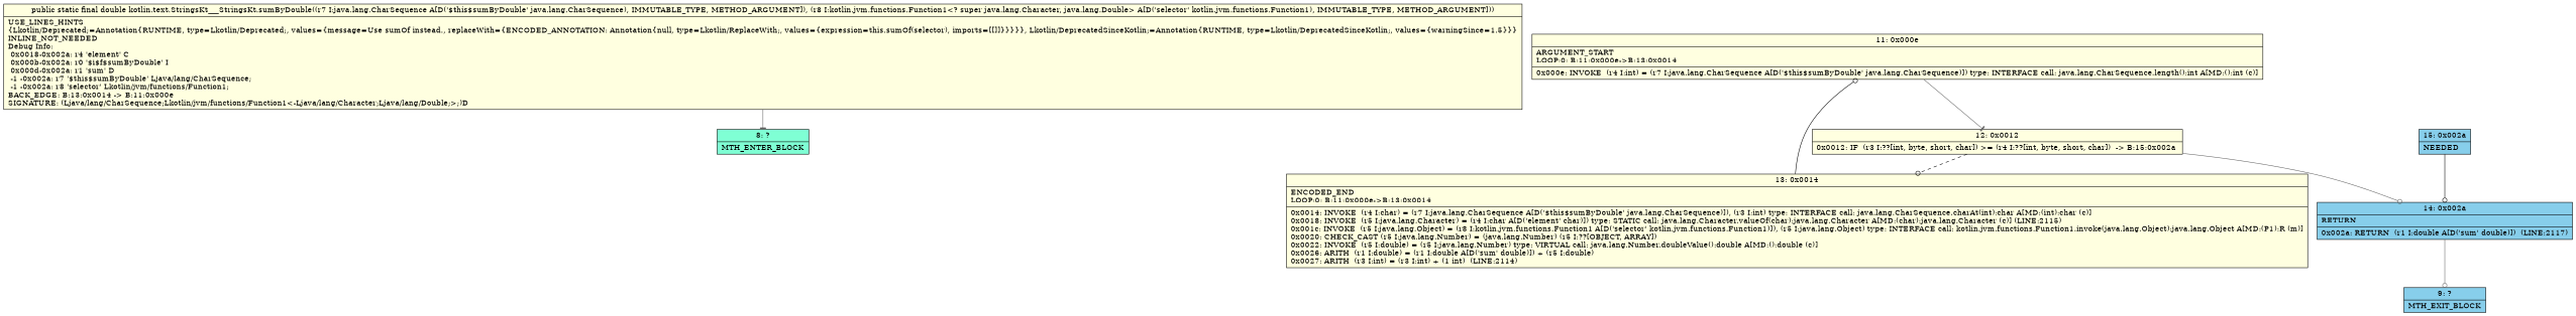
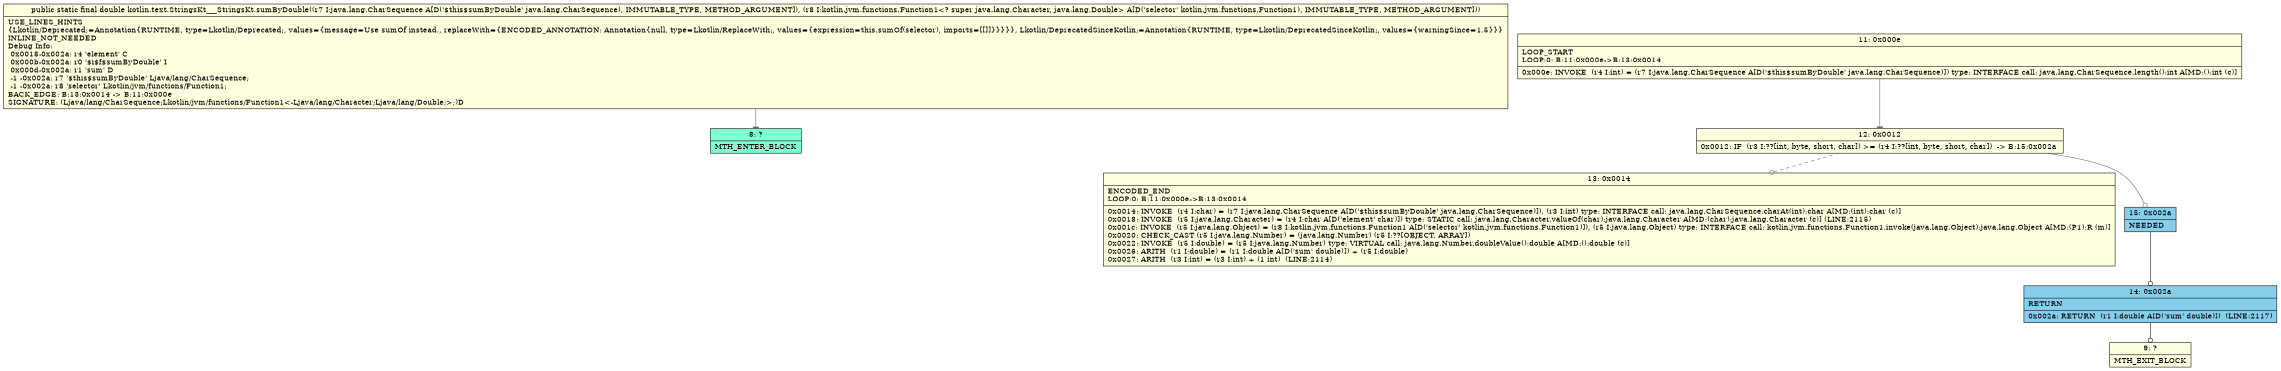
  digraph {
    node [fillcolor=lightyellow shape=record style=filled]
    edge [arrowhead=odot color=gray40]
    n1 [fillcolor=aquamarine label="{8\:\ ?|MTH_ENTER_BLOCK\l}"]
-   n2 [label="{11\:\ 0x000e|ARGUMENT_START\lLOOP:0: B:11:0x000e\-\>B:13:0x0014\l|0x000e: INVOKE  (r4 I:int) = (r7 I:java.lang.CharSequence A[D('$this$sumByDouble' java.lang.CharSequence)]) type: INTERFACE call: java.lang.CharSequence.length():int A[MD:():int (c)]\l}"]
+   n2 [label="{11\:\ 0x000e|LOOP_START\lLOOP:0: B:11:0x000e\-\>B:13:0x0014\l|0x000e: INVOKE  (r4 I:int) = (r7 I:java.lang.CharSequence A[D('$this$sumByDouble' java.lang.CharSequence)]) type: INTERFACE call: java.lang.CharSequence.length():int A[MD:():int (c)]\l}"]
    n3 [label="{12\:\ 0x0012|0x0012: IF  (r3 I:??[int, byte, short, char]) \>= (r4 I:??[int, byte, short, char])  \-\> B:15:0x002a \l}"]
    n4 [label="{13\:\ 0x0014|ENCODED_END\lLOOP:0: B:11:0x000e\-\>B:13:0x0014\l|0x0014: INVOKE  (r4 I:char) = (r7 I:java.lang.CharSequence A[D('$this$sumByDouble' java.lang.CharSequence)]), (r3 I:int) type: INTERFACE call: java.lang.CharSequence.charAt(int):char A[MD:(int):char (c)]\l0x0018: INVOKE  (r5 I:java.lang.Character) = (r4 I:char A[D('element' char)]) type: STATIC call: java.lang.Character.valueOf(char):java.lang.Character A[MD:(char):java.lang.Character (c)] (LINE:2115)\l0x001c: INVOKE  (r5 I:java.lang.Object) = (r8 I:kotlin.jvm.functions.Function1 A[D('selector' kotlin.jvm.functions.Function1)]), (r5 I:java.lang.Object) type: INTERFACE call: kotlin.jvm.functions.Function1.invoke(java.lang.Object):java.lang.Object A[MD:(P1):R (m)]\l0x0020: CHECK_CAST (r5 I:java.lang.Number) = (java.lang.Number) (r5 I:??[OBJECT, ARRAY]) \l0x0022: INVOKE  (r5 I:double) = (r5 I:java.lang.Number) type: VIRTUAL call: java.lang.Number.doubleValue():double A[MD:():double (c)]\l0x0026: ARITH  (r1 I:double) = (r1 I:double A[D('sum' double)]) + (r5 I:double) \l0x0027: ARITH  (r3 I:int) = (r3 I:int) + (1 int)  (LINE:2114)\l}"]
    n5 [fillcolor=skyblue label="{15\:\ 0x002a|NEEDED\l}"]
    n6 [fillcolor=skyblue label="{14\:\ 0x002a|RETURN\l|0x002a: RETURN  (r1 I:double A[D('sum' double)])  (LINE:2117)\l}"]
-   n7 [fillcolor=skyblue label="{9\:\ ?|MTH_EXIT_BLOCK\l}"]
+   n7 [label="{9\:\ ?|MTH_EXIT_BLOCK\l}"]
    n8 [label="{public static final double kotlin.text.StringsKt___StringsKt.sumByDouble((r7 I:java.lang.CharSequence A[D('$this$sumByDouble' java.lang.CharSequence), IMMUTABLE_TYPE, METHOD_ARGUMENT]), (r8 I:kotlin.jvm.functions.Function1\<? super java.lang.Character, java.lang.Double\> A[D('selector' kotlin.jvm.functions.Function1), IMMUTABLE_TYPE, METHOD_ARGUMENT]))  | USE_LINES_HINTS\l\{Lkotlin\/Deprecated;=Annotation\{RUNTIME, type=Lkotlin\/Deprecated;, values=\{message=Use sumOf instead., replaceWith=\{ENCODED_ANNOTATION: Annotation\{null, type=Lkotlin\/ReplaceWith;, values=\{expression=this.sumOf(selector), imports=[[]]\}\}\}\}\}, Lkotlin\/DeprecatedSinceKotlin;=Annotation\{RUNTIME, type=Lkotlin\/DeprecatedSinceKotlin;, values=\{warningSince=1.5\}\}\}\lINLINE_NOT_NEEDED\lDebug Info:\l  0x0018\-0x002a: r4 'element' C\l  0x000b\-0x002a: r0 '$i$f$sumByDouble' I\l  0x000d\-0x002a: r1 'sum' D\l  \-1 \-0x002a: r7 '$this$sumByDouble' Ljava\/lang\/CharSequence;\l  \-1 \-0x002a: r8 'selector' Lkotlin\/jvm\/functions\/Function1;\lBACK_EDGE: B:13:0x0014 \-\> B:11:0x000e\lSIGNATURE: (Ljava\/lang\/CharSequence;Lkotlin\/jvm\/functions\/Function1\<\-Ljava\/lang\/Character;Ljava\/lang\/Double;\>;)D\l}"]
    n2 -> n3 [arrowhead=tee]
-   n3 -> n4 [color=black style=dashed]
-   n3 -> n6
-   n4 -> n2 [color=black]
+   n3 -> n4 [style=dashed]
+   n3 -> n5
    n5 -> n6 [color=black]
-   n6 -> n7
+   n6 -> n7 [color=black]
    n8 -> n1 [arrowhead=tee]
  }
